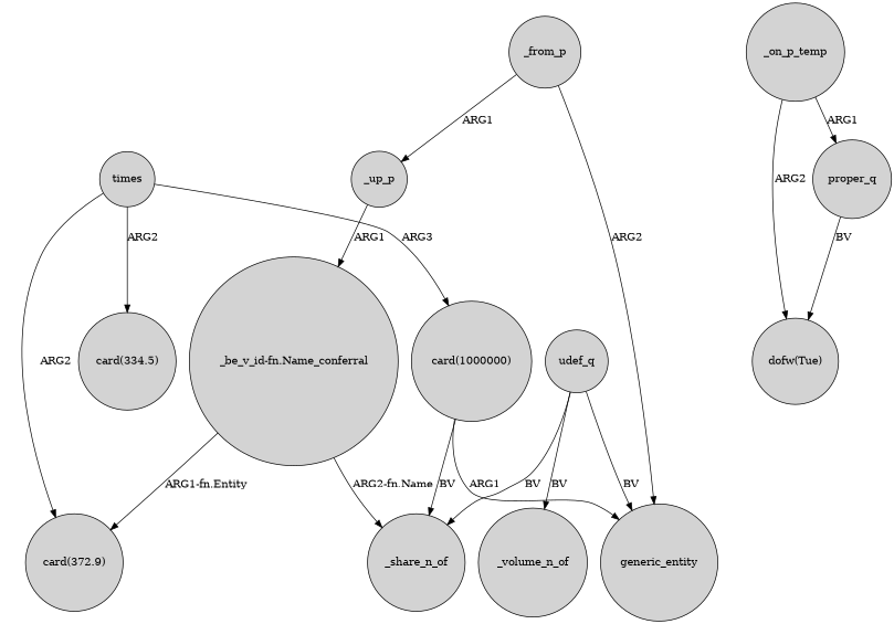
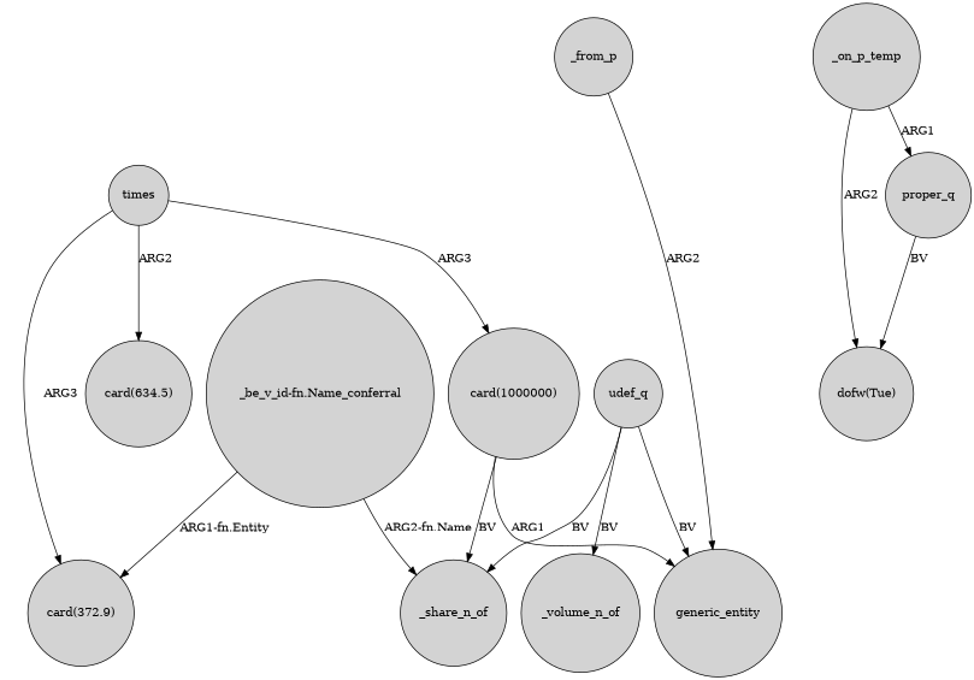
  digraph {
    node [shape=circle style=filled]
    times
    "card(1000000)"
    "card(372.9)"
-   "card(334.5)"
+   "card(334.5)" [label="card(634.5)"]
    _share_n_of
    generic_entity
    "_be_v_id-fn.Name_conferral"
-   _up_p
    udef_q
    _volume_n_of
    _from_p
    _on_p_temp
    "dofw(Tue)"
    proper_q
    times -> "card(1000000)" [label=ARG3]
-   times -> "card(372.9)" [label=ARG2]
+   times -> "card(372.9)" [label=ARG3]
    times -> "card(334.5)" [label=ARG2]
    "card(1000000)" -> _share_n_of [label=BV]
    "card(1000000)" -> generic_entity [label=ARG1]
    "_be_v_id-fn.Name_conferral" -> "card(372.9)" [label="ARG1-fn.Entity"]
    "_be_v_id-fn.Name_conferral" -> _share_n_of [label="ARG2-fn.Name"]
-   _up_p -> "_be_v_id-fn.Name_conferral" [label=ARG1]
    udef_q -> _share_n_of [label=BV]
    udef_q -> generic_entity [label=BV]
    udef_q -> _volume_n_of [label=BV]
    _from_p -> generic_entity [label=ARG2]
-   _from_p -> _up_p [label=ARG1]
    _on_p_temp -> "dofw(Tue)" [label=ARG2]
    _on_p_temp -> proper_q [label=ARG1]
    proper_q -> "dofw(Tue)" [label=BV]
  }
